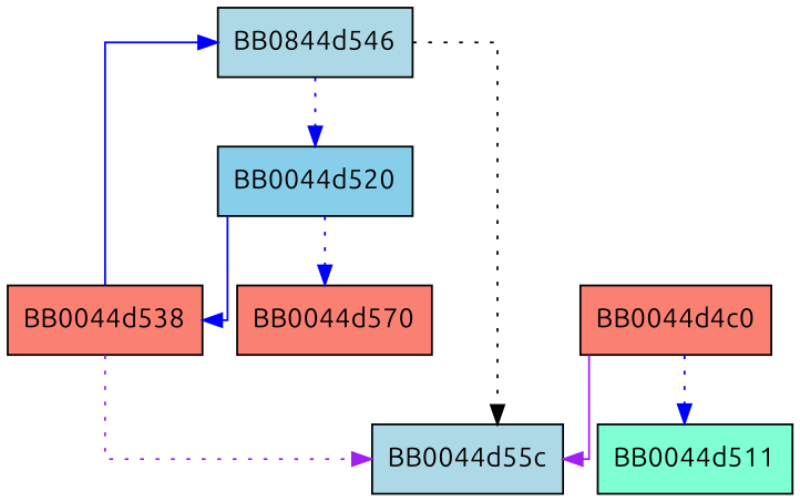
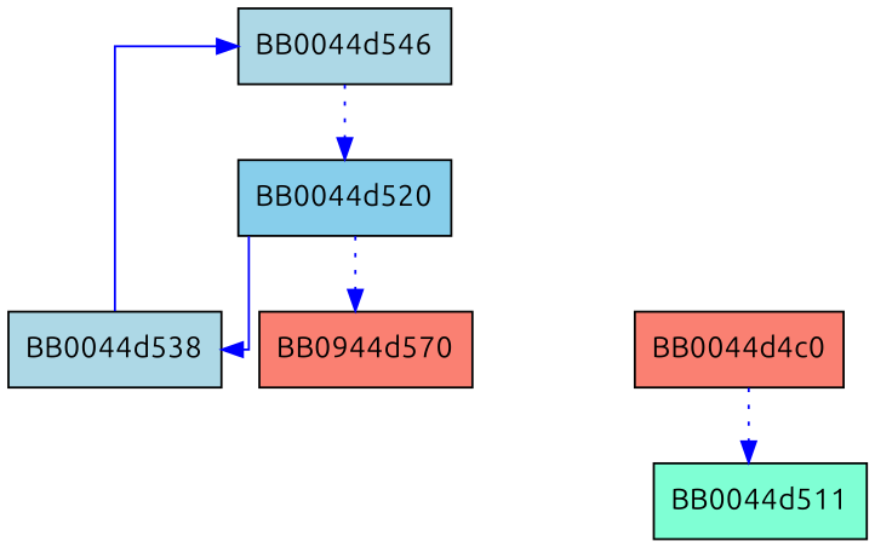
  digraph {
    fontname=Ubuntu
    splines=ortho
    node [fillcolor=salmon fontname=Ubuntu shape=box style=filled]
    edge [color=blue fontname=Ubuntu style=dotted]
    BB0044d4c0
-   BB0044d55c [fillcolor=lightblue]
    BB0044d511 [fillcolor=aquamarine]
-   BB0044d546 [fillcolor=lightblue label=BB0844d546]
+   BB0044d546 [fillcolor=lightblue]
    BB0044d520 [fillcolor=skyblue]
-   BB0044d570
-   BB0044d538
-   BB0044d4c0 -> BB0044d55c [color=purple style=solid]
+   BB0044d570 [label=BB0944d570]
+   BB0044d538 [fillcolor=lightblue]
    BB0044d4c0 -> BB0044d511
-   BB0044d546 -> BB0044d55c [color=black]
    BB0044d546 -> BB0044d520
    BB0044d520 -> BB0044d570
    BB0044d520 -> BB0044d538 [style=solid]
-   BB0044d538 -> BB0044d55c [color=purple]
    BB0044d538 -> BB0044d546 [style=solid]
  }
